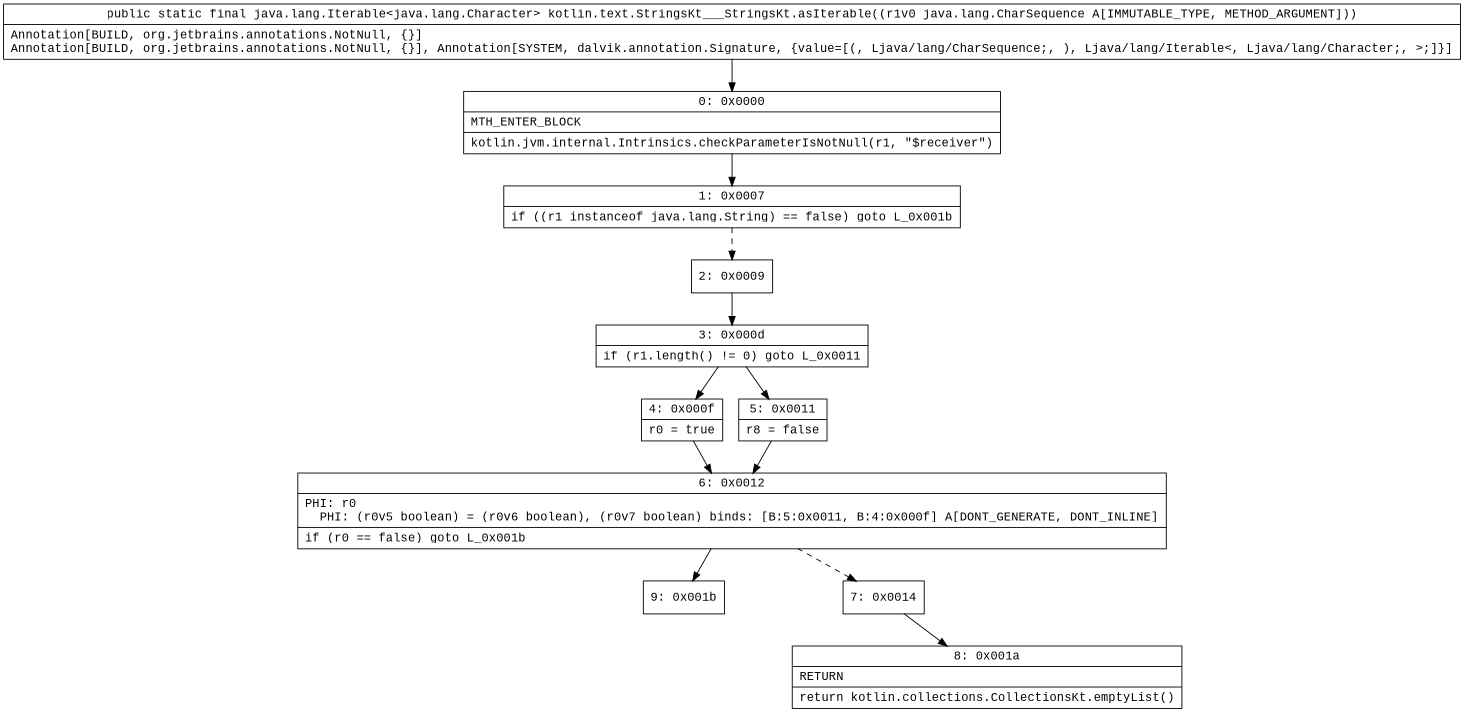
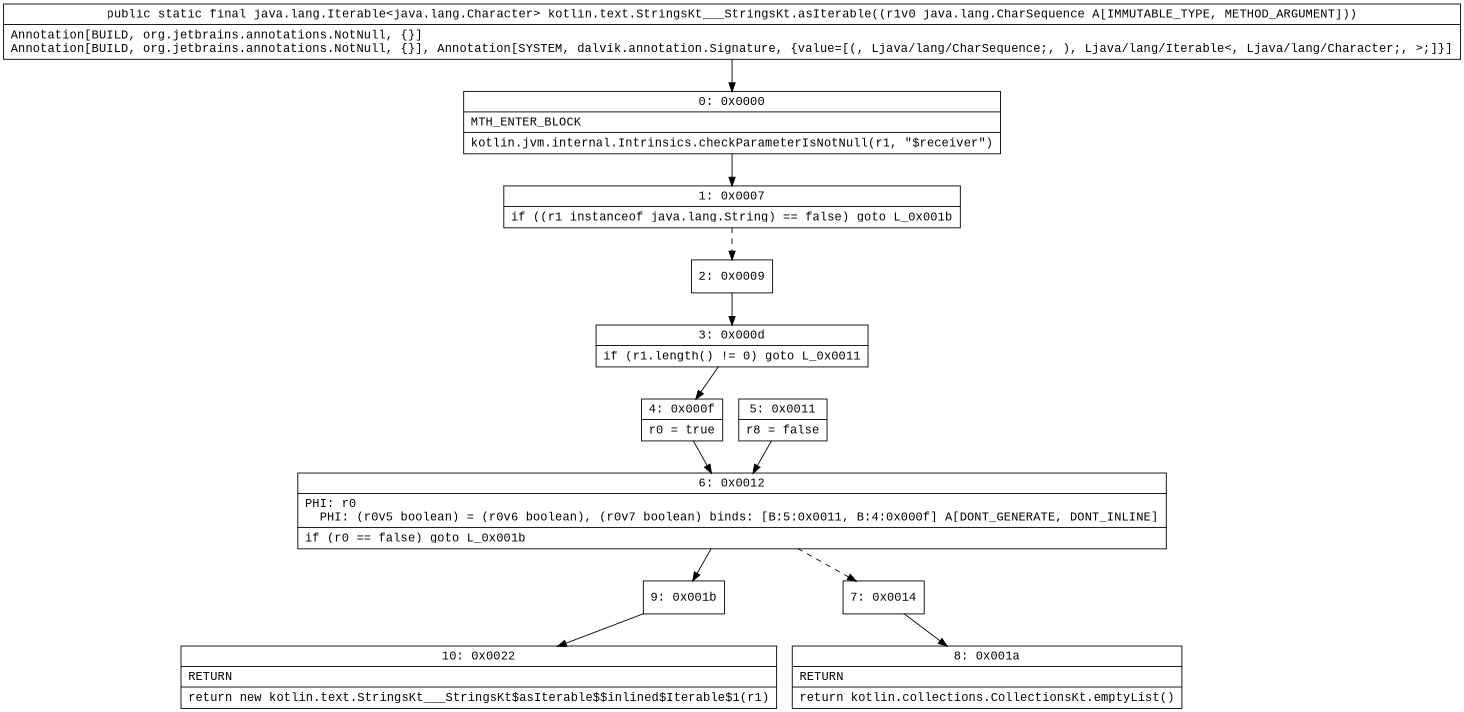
  digraph {
    fontname="Liberation Mono"
    node [fontname="Liberation Mono" shape=record]
    edge [fontname="Liberation Mono"]
    n1 [label="{0\:\ 0x0000|MTH_ENTER_BLOCK\l|kotlin.jvm.internal.Intrinsics.checkParameterIsNotNull(r1, \"$receiver\")\l}"]
    n2 [label="{1\:\ 0x0007|if ((r1 instanceof java.lang.String) == false) goto L_0x001b\l}"]
    n3 [label="{2\:\ 0x0009}"]
    n4 [label="{3\:\ 0x000d|if (r1.length() != 0) goto L_0x0011\l}"]
    n5 [label="{9\:\ 0x001b}"]
+   n6 [label="{10\:\ 0x0022|RETURN\l|return new kotlin.text.StringsKt___StringsKt$asIterable$$inlined$Iterable$1(r1)\l}"]
    n7 [label="{4\:\ 0x000f|r0 = true\l}"]
    n8 [label="{5\:\ 0x0011|r8 = false\l}"]
    n9 [label="{6\:\ 0x0012|PHI: r0 \l  PHI: (r0v5 boolean) = (r0v6 boolean), (r0v7 boolean) binds: [B:5:0x0011, B:4:0x000f] A[DONT_GENERATE, DONT_INLINE]\l|if (r0 == false) goto L_0x001b\l}"]
    n10 [label="{7\:\ 0x0014}"]
    n11 [label="{8\:\ 0x001a|RETURN\l|return kotlin.collections.CollectionsKt.emptyList()\l}"]
    n12 [label="{public static final java.lang.Iterable\<java.lang.Character\> kotlin.text.StringsKt___StringsKt.asIterable((r1v0 java.lang.CharSequence A[IMMUTABLE_TYPE, METHOD_ARGUMENT]))  | Annotation[BUILD, org.jetbrains.annotations.NotNull, \{\}]\lAnnotation[BUILD, org.jetbrains.annotations.NotNull, \{\}], Annotation[SYSTEM, dalvik.annotation.Signature, \{value=[(, Ljava\/lang\/CharSequence;, ), Ljava\/lang\/Iterable\<, Ljava\/lang\/Character;, \>;]\}]\l}"]
    n1 -> n2
    n2 -> n3 [style=dashed]
    n3 -> n4
    n4 -> n7 [style=solid]
-   n4 -> n8
+   n5 -> n6
    n7 -> n9
    n8 -> n9
    n9 -> n5
    n9 -> n10 [style=dashed]
    n10 -> n11
    n12 -> n1
  }
